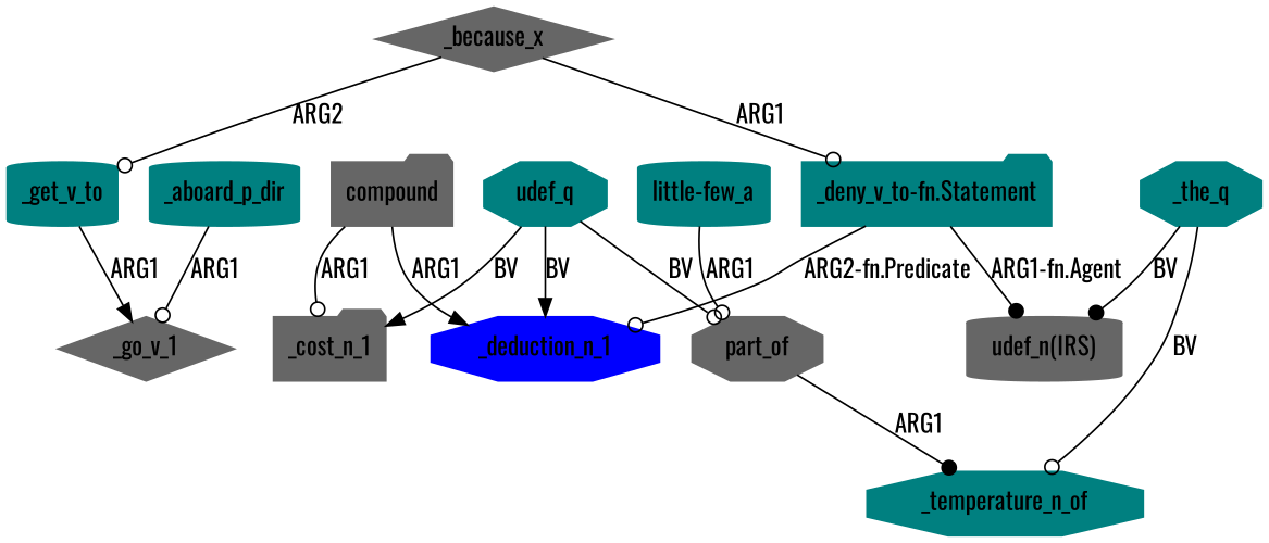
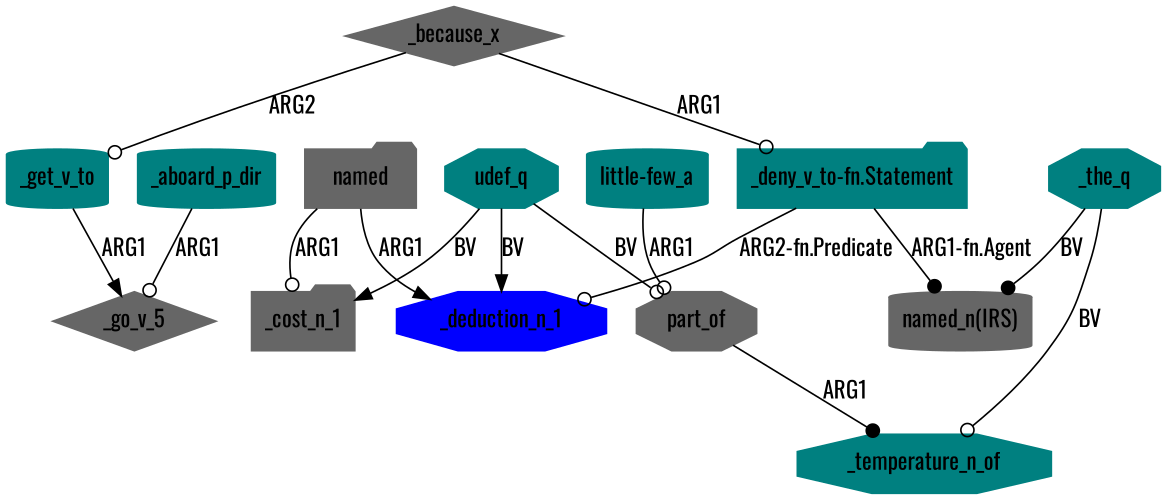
  digraph {
    fontname=Oswald
    node [color=teal fontname=Oswald shape=octagon style=filled]
    edge [arrowhead=odot fontname=Oswald]
    _get_v_to [shape=cylinder]
-   _go_v_1 [color=gray40 shape=diamond]
+   _go_v_1 [color=gray40 shape=diamond label=_go_v_5]
    part_of [color=gray40]
    _temperature_n_of
-   compound [color=gray40 shape=folder]
+   compound [color=gray40 shape=folder label=named]
    _cost_n_1 [color=gray40 shape=folder]
    _deduction_n_1 [color=blue]
    "_deny_v_to-fn.Statement" [shape=folder]
-   "named_n(IRS)" [color=gray40 shape=cylinder label="udef_n(IRS)"]
+   "named_n(IRS)" [color=gray40 shape=cylinder]
    _because_x [color=gray40 shape=diamond]
    _the_q
    udef_q
    _aboard_p_dir [shape=cylinder]
    "little-few_a" [shape=cylinder]
    _get_v_to -> _go_v_1 [arrowhead=normal label=ARG1]
    part_of -> _temperature_n_of [arrowhead=dot label=ARG1]
    compound -> _cost_n_1 [label=ARG1]
    compound -> _deduction_n_1 [arrowhead=normal label=ARG1]
    "_deny_v_to-fn.Statement" -> _deduction_n_1 [label="ARG2-fn.Predicate"]
    "_deny_v_to-fn.Statement" -> "named_n(IRS)" [arrowhead=dot label="ARG1-fn.Agent"]
    _because_x -> _get_v_to [label=ARG2]
    _because_x -> "_deny_v_to-fn.Statement" [label=ARG1]
    _the_q -> _temperature_n_of [label=BV]
    _the_q -> "named_n(IRS)" [arrowhead=dot label=BV]
    udef_q -> part_of [label=BV]
    udef_q -> _cost_n_1 [arrowhead=normal label=BV]
    udef_q -> _deduction_n_1 [arrowhead=normal label=BV]
    _aboard_p_dir -> _go_v_1 [label=ARG1]
    "little-few_a" -> part_of [label=ARG1]
  }
